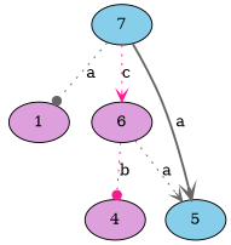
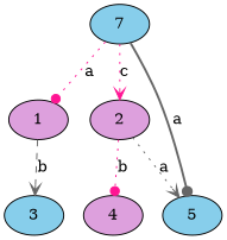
  strict digraph {
    fontname="DejaVu Serif"
    node [fillcolor=skyblue fontname="DejaVu Serif" style=filled]
    edge [arrowhead=vee color=gray40 fontname="DejaVu Serif" style=dotted]
+   3
    1 [fillcolor=plum]
-   6 [fillcolor=plum]
+   6 [fillcolor=plum label=2]
    4 [fillcolor=plum]
    n5 [label=5]
    n6 [label=7]
+   1 -> 3 [label=b style=dashed]
    6 -> 4 [arrowhead=dot color=deeppink label=b]
    6 -> n5 [label=a]
-   n6 -> 1 [arrowhead=dot label=a]
+   n6 -> 1 [arrowhead=dot color=deeppink label=a]
    n6 -> 6 [color=deeppink label=c]
-   n6 -> n5 [label=a style=bold]
+   n6 -> n5 [arrowhead=dot label=a style=bold]
  }
